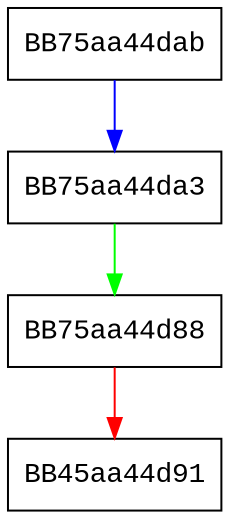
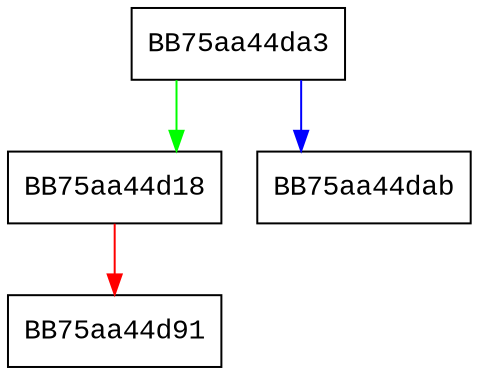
  digraph {
    fontname="Liberation Mono"
    splines=ortho
    node [fontname="Liberation Mono" shape=box]
    edge [fontname="Liberation Mono"]
-   BB75aa44d88
-   BB75aa44d91 [label=BB45aa44d91]
+   BB75aa44d88 [label=BB75aa44d18]
+   BB75aa44d91
    BB75aa44da3
    BB75aa44dab
    BB75aa44d88 -> BB75aa44d91 [color=red]
    BB75aa44da3 -> BB75aa44d88 [color=green]
-   BB75aa44dab -> BB75aa44da3 [color=blue]
+   BB75aa44da3 -> BB75aa44dab [color=blue]
  }
